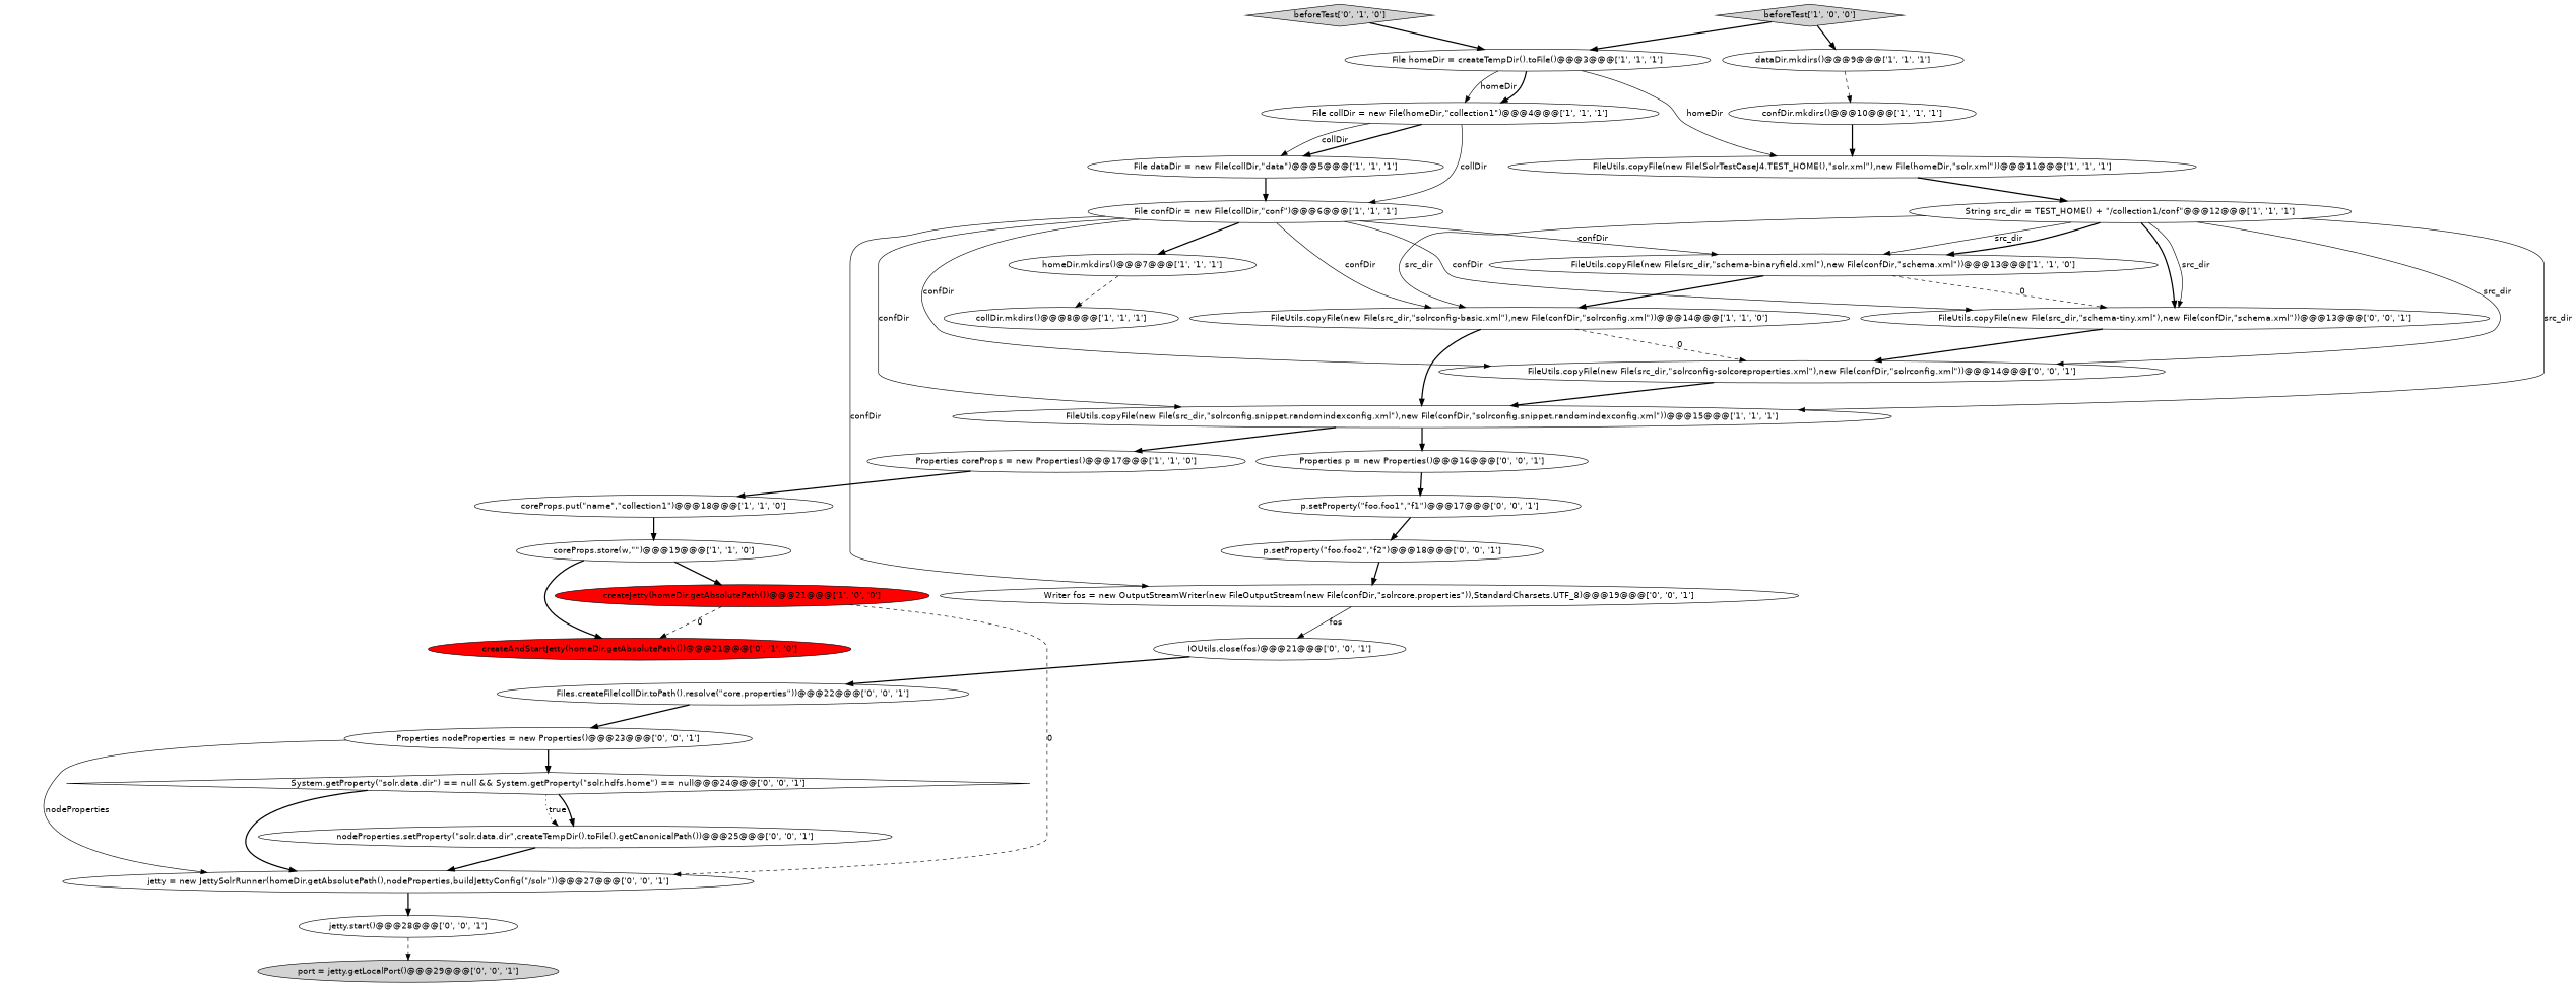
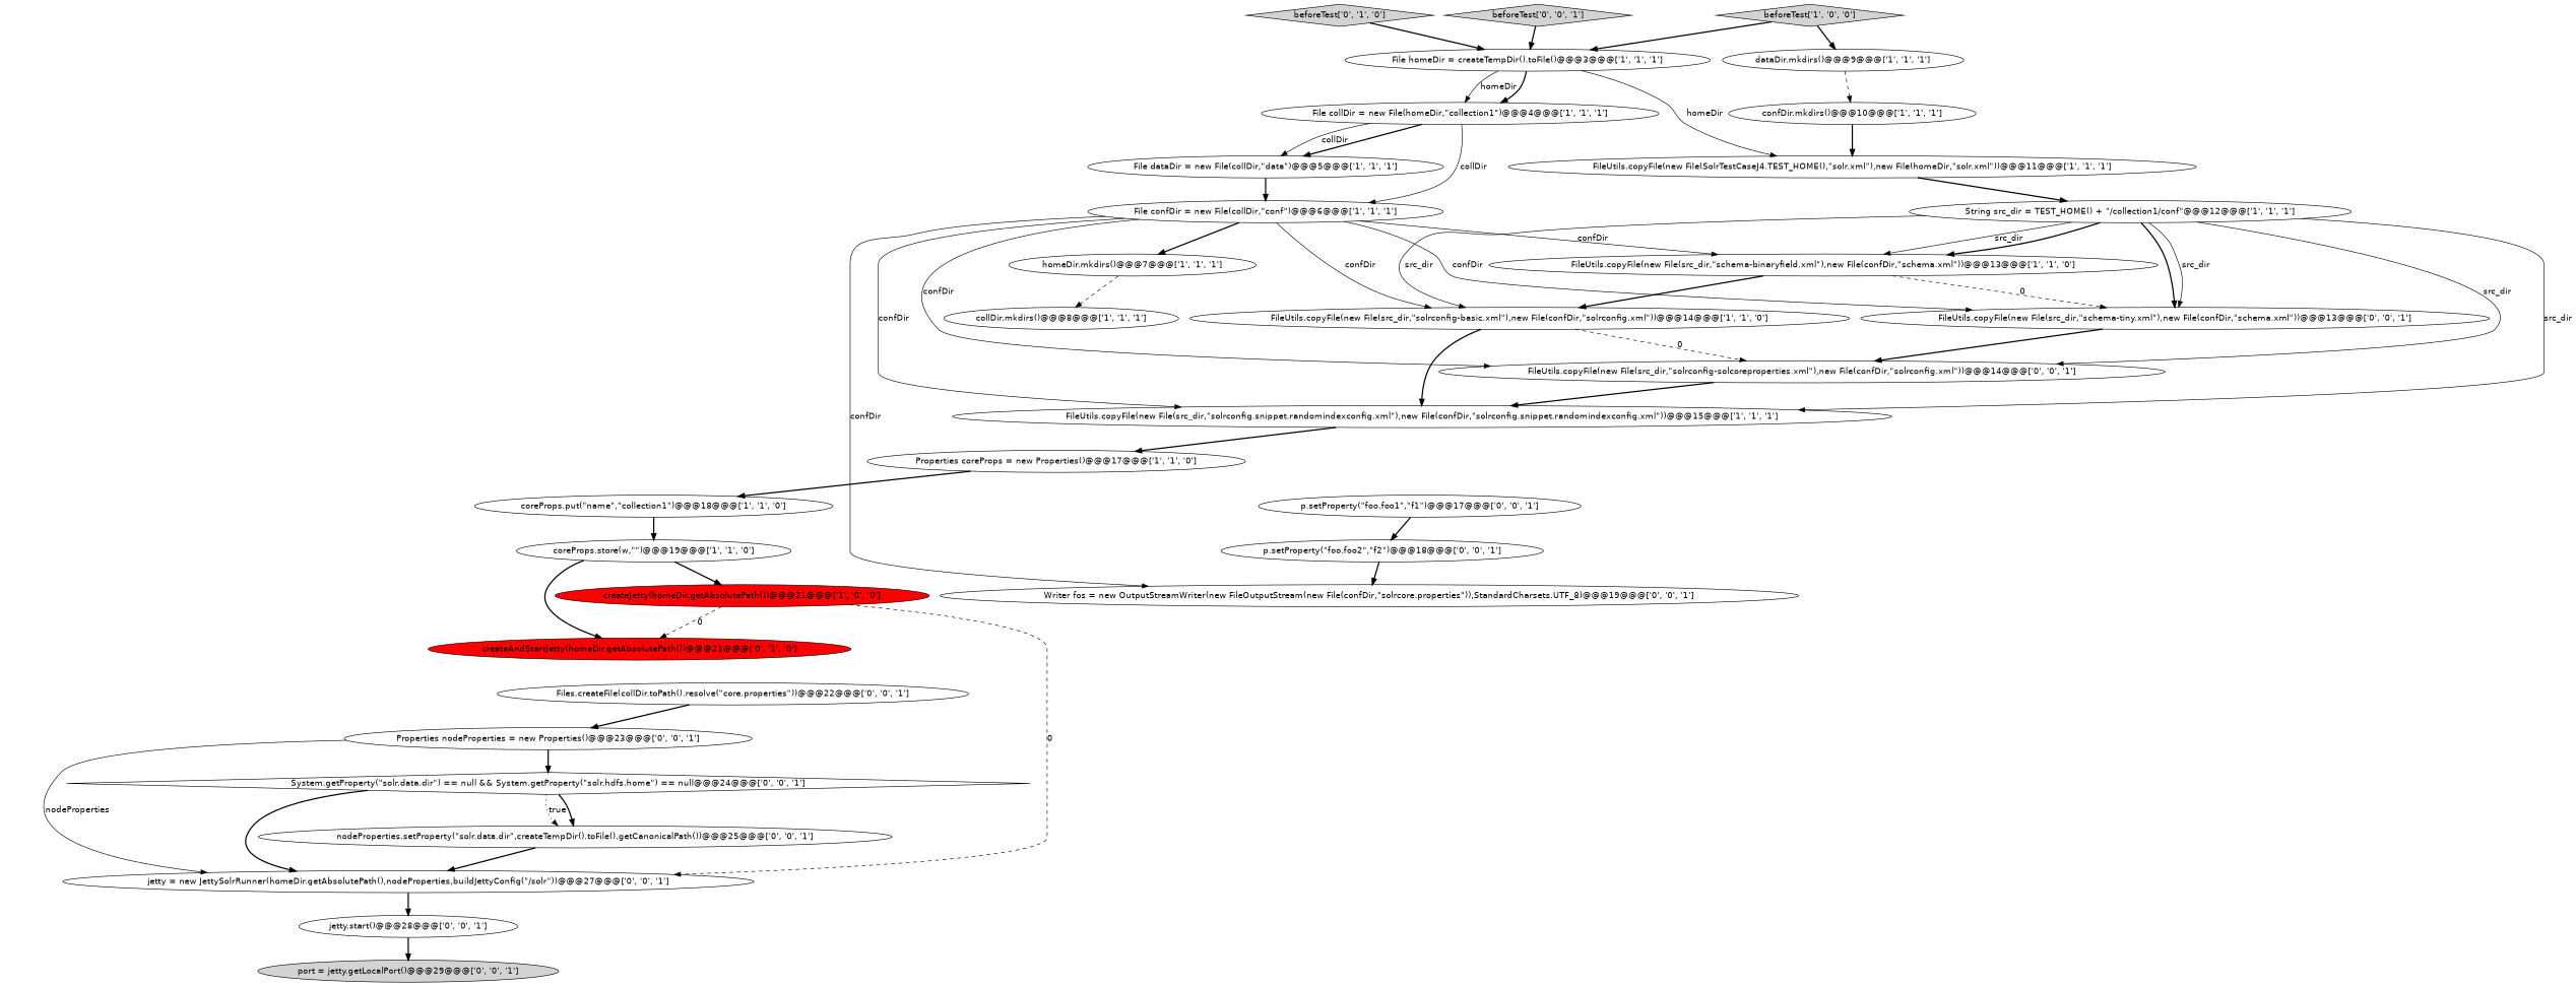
  digraph {
    fontname="DejaVu Sans"
    node [fillcolor=white fontname="DejaVu Sans" shape=ellipse style=filled]
    edge [fontname="DejaVu Sans" style=bold]
    n1 [label="File confDir = new File(collDir,\"conf\")@@@6@@@['1', '1', '1']"]
    n2 [label="FileUtils.copyFile(new File(src_dir,\"solrconfig.snippet.randomindexconfig.xml\"),new File(confDir,\"solrconfig.snippet.randomindexconfig.xml\"))@@@15@@@['1', '1', '1']"]
    n3 [label="Writer fos = new OutputStreamWriter(new FileOutputStream(new File(confDir,\"solrcore.properties\")),StandardCharsets.UTF_8)@@@19@@@['0', '0', '1']"]
    n4 [label="FileUtils.copyFile(new File(src_dir,\"solrconfig-basic.xml\"),new File(confDir,\"solrconfig.xml\"))@@@14@@@['1', '1', '0']"]
    n5 [label="FileUtils.copyFile(new File(src_dir,\"schema-binaryfield.xml\"),new File(confDir,\"schema.xml\"))@@@13@@@['1', '1', '0']"]
    n6 [label="FileUtils.copyFile(new File(src_dir,\"solrconfig-solcoreproperties.xml\"),new File(confDir,\"solrconfig.xml\"))@@@14@@@['0', '0', '1']"]
    n7 [label="homeDir.mkdirs()@@@7@@@['1', '1', '1']"]
    n8 [label="FileUtils.copyFile(new File(src_dir,\"schema-tiny.xml\"),new File(confDir,\"schema.xml\"))@@@13@@@['0', '0', '1']"]
    n9 [label="Properties coreProps = new Properties()@@@17@@@['1', '1', '0']"]
-   n10 [label="Properties p = new Properties()@@@16@@@['0', '0', '1']"]
-   n11 [label="IOUtils.close(fos)@@@21@@@['0', '0', '1']"]
    n12 [label="collDir.mkdirs()@@@8@@@['1', '1', '1']"]
+   n13 [fillcolor=lightgray label="beforeTest['0', '0', '1']" shape=diamond]
    n14 [label="File homeDir = createTempDir().toFile()@@@3@@@['1', '1', '1']"]
    n15 [label="FileUtils.copyFile(new File(SolrTestCaseJ4.TEST_HOME(),\"solr.xml\"),new File(homeDir,\"solr.xml\"))@@@11@@@['1', '1', '1']"]
    n16 [label="File collDir = new File(homeDir,\"collection1\")@@@4@@@['1', '1', '1']"]
    n17 [label="String src_dir = TEST_HOME() + \"/collection1/conf\"@@@12@@@['1', '1', '1']"]
    n18 [label="dataDir.mkdirs()@@@9@@@['1', '1', '1']"]
    n19 [label="confDir.mkdirs()@@@10@@@['1', '1', '1']"]
    n20 [label="nodeProperties.setProperty(\"solr.data.dir\",createTempDir().toFile().getCanonicalPath())@@@25@@@['0', '0', '1']"]
    n21 [label="jetty = new JettySolrRunner(homeDir.getAbsolutePath(),nodeProperties,buildJettyConfig(\"/solr\"))@@@27@@@['0', '0', '1']"]
    n22 [label="jetty.start()@@@28@@@['0', '0', '1']"]
    n23 [label="coreProps.put(\"name\",\"collection1\")@@@18@@@['1', '1', '0']"]
    n24 [label="p.setProperty(\"foo.foo1\",\"f1\")@@@17@@@['0', '0', '1']"]
    n25 [label="p.setProperty(\"foo.foo2\",\"f2\")@@@18@@@['0', '0', '1']"]
    n26 [label="Properties nodeProperties = new Properties()@@@23@@@['0', '0', '1']"]
    n27 [label="System.getProperty(\"solr.data.dir\") == null && System.getProperty(\"solr.hdfs.home\") == null@@@24@@@['0', '0', '1']" shape=diamond]
    n28 [fillcolor=lightgray label="port = jetty.getLocalPort()@@@29@@@['0', '0', '1']"]
    n29 [label="Files.createFile(collDir.toPath().resolve(\"core.properties\"))@@@22@@@['0', '0', '1']"]
    n30 [label="File dataDir = new File(collDir,\"data\")@@@5@@@['1', '1', '1']"]
    n31 [label="coreProps.store(w,\"\")@@@19@@@['1', '1', '0']"]
    n32 [fillcolor=red label="createAndStartJetty(homeDir.getAbsolutePath())@@@21@@@['0', '1', '0']"]
    n33 [fillcolor=red label="createJetty(homeDir.getAbsolutePath())@@@21@@@['1', '0', '0']"]
    n34 [fillcolor=lightgray label="beforeTest['1', '0', '0']" shape=diamond]
    n35 [fillcolor=lightgray label="beforeTest['0', '1', '0']" shape=diamond]
    n1 -> n2 [label=confDir style=solid]
    n1 -> n3 [label=confDir style=solid]
    n1 -> n4 [label=confDir style=solid]
    n1 -> n5 [label=confDir style=solid]
    n1 -> n6 [label=confDir style=solid]
    n1 -> n7
    n1 -> n8 [label=confDir style=solid]
    n2 -> n9
-   n2 -> n10
-   n3 -> n11 [label=fos style=solid]
    n4 -> n2
    n4 -> n6 [label=0 style=dashed]
    n5 -> n4
    n5 -> n8 [label=0 style=dashed]
    n6 -> n2
    n7 -> n12 [style=dashed]
    n8 -> n6
    n9 -> n23
-   n10 -> n24
-   n11 -> n29
+   n13 -> n14
    n14 -> n15 [label=homeDir style=solid]
    n14 -> n16 [label=homeDir style=solid]
    n14 -> n16
    n15 -> n17
    n16 -> n1 [label=collDir style=solid]
    n16 -> n30
    n16 -> n30 [label=collDir style=solid]
    n17 -> n2 [label=src_dir style=solid]
    n17 -> n4 [label=src_dir style=solid]
    n17 -> n5 [label=src_dir style=solid]
    n17 -> n5
    n17 -> n6 [label=src_dir style=solid]
    n17 -> n8
    n17 -> n8 [label=src_dir style=solid]
    n18 -> n19 [style=dashed]
    n19 -> n15
    n20 -> n21
    n21 -> n22
-   n22 -> n28 [style=dashed]
+   n22 -> n28
    n23 -> n31
    n24 -> n25
    n25 -> n3
    n26 -> n21 [label=nodeProperties style=solid]
    n26 -> n27
    n27 -> n20 [label=true style=dotted]
    n27 -> n20
    n27 -> n21
    n29 -> n26
    n30 -> n1
    n31 -> n32
    n31 -> n33
    n33 -> n21 [label=0 style=dashed]
    n33 -> n32 [label=0 style=dashed]
    n34 -> n14
    n34 -> n18
    n35 -> n14
  }
